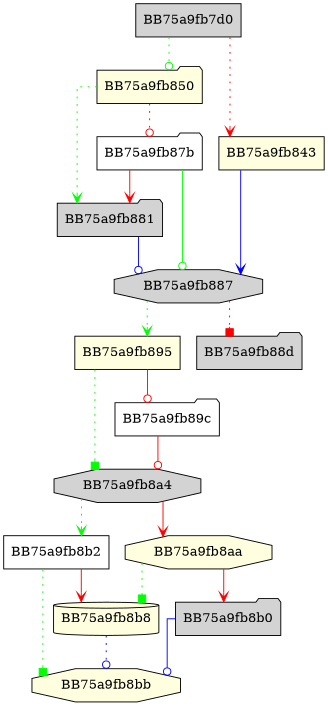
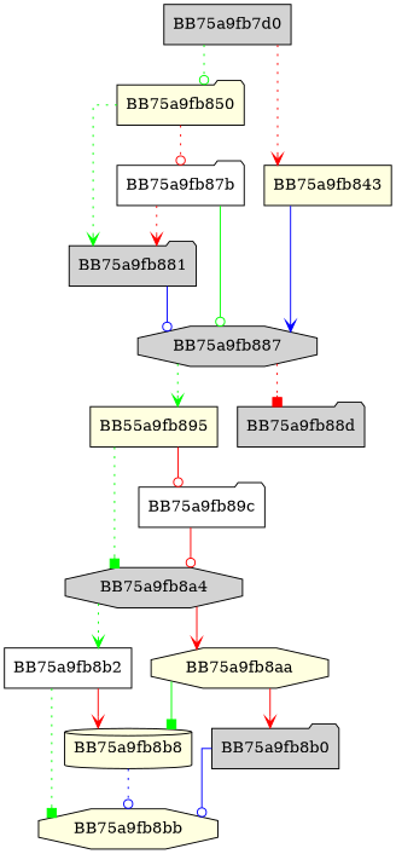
  digraph {
    splines=ortho
    node [fillcolor=lightgrey shape=folder style=filled]
    edge [arrowhead=vee color=red style=dotted]
    BB75a9fb7d0 [shape=box]
    BB75a9fb850 [fillcolor=lightyellow]
    BB75a9fb843 [fillcolor=lightyellow shape=box]
    BB75a9fb881
    BB75a9fb87b [fillcolor=white]
    BB75a9fb887 [shape=octagon]
-   BB75a9fb895 [fillcolor=lightyellow shape=box]
+   BB75a9fb895 [fillcolor=lightyellow shape=box label=BB55a9fb895]
    BB75a9fb88d
    BB75a9fb8a4 [shape=octagon]
    BB75a9fb89c [fillcolor=white]
    BB75a9fb8b2 [fillcolor=white shape=box]
    BB75a9fb8aa [fillcolor=lightyellow shape=octagon]
    BB75a9fb8b8 [fillcolor=lightyellow shape=cylinder]
    BB75a9fb8bb [fillcolor=lightyellow shape=octagon]
    BB75a9fb8b0
    BB75a9fb7d0 -> BB75a9fb850 [arrowhead=odot color=green]
    BB75a9fb7d0 -> BB75a9fb843
    BB75a9fb850 -> BB75a9fb881 [color=green]
    BB75a9fb850 -> BB75a9fb87b [arrowhead=odot]
    BB75a9fb843 -> BB75a9fb887 [color=blue style=solid]
    BB75a9fb881 -> BB75a9fb887 [arrowhead=odot color=blue style=solid]
-   BB75a9fb87b -> BB75a9fb881 [style=solid]
+   BB75a9fb87b -> BB75a9fb881
    BB75a9fb87b -> BB75a9fb887 [arrowhead=odot color=green style=solid]
    BB75a9fb887 -> BB75a9fb895 [color=green]
    BB75a9fb887 -> BB75a9fb88d [arrowhead=box]
    BB75a9fb895 -> BB75a9fb8a4 [arrowhead=box color=green]
    BB75a9fb895 -> BB75a9fb89c [arrowhead=odot style=solid]
    BB75a9fb8a4 -> BB75a9fb8b2 [color=green]
    BB75a9fb8a4 -> BB75a9fb8aa [style=solid]
    BB75a9fb89c -> BB75a9fb8a4 [arrowhead=odot style=solid]
    BB75a9fb8b2 -> BB75a9fb8b8 [style=solid]
    BB75a9fb8b2 -> BB75a9fb8bb [arrowhead=box color=green]
-   BB75a9fb8aa -> BB75a9fb8b8 [arrowhead=box color=green]
+   BB75a9fb8aa -> BB75a9fb8b8 [arrowhead=box color=green style=solid]
    BB75a9fb8aa -> BB75a9fb8b0 [style=solid]
    BB75a9fb8b8 -> BB75a9fb8bb [arrowhead=odot color=blue]
    BB75a9fb8b0 -> BB75a9fb8bb [arrowhead=odot color=blue style=solid]
  }
